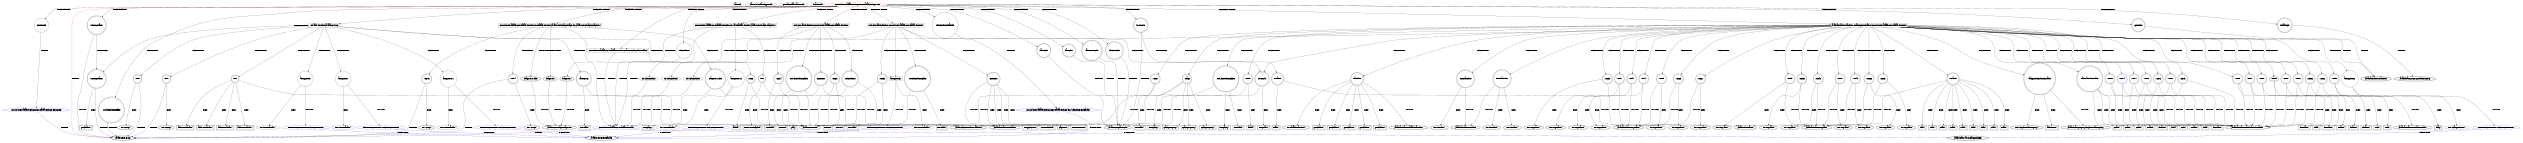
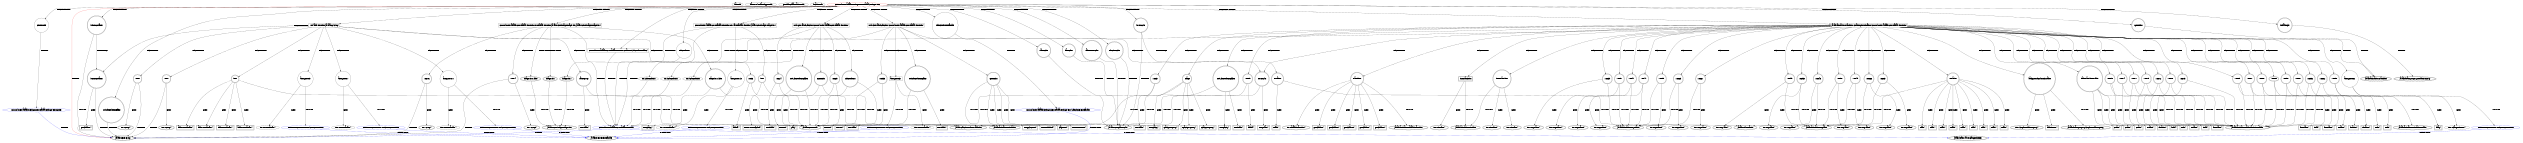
  digraph {
    node [isFrameworkType=true vertexType=VARIABLE_EXPRESION peripheries=2 shape=circle]
    baseInfo [category=extension_graph graphId=976 isAnonymous=false possibleRelation=true isFrameworkType="" vertexType="" peripheries="" shape=""]
    frameworkRelatedTypesInfo [0="javafx.scene.Group" isFrameworkType="" vertexType="" peripheries="" shape=""]
    possibleCollaborationsInfo [0="976~CLIENT_METHOD_DECLARATION-PARAMETER_DECLARATION-CLIENT_METHOD_DECLARATION-PARAMETER_DECLARATION-CLIENT_METHOD_DECLARATION-PARAMETER_DECLARATION-CLIENT_METHOD_DECLARATION-RETURN_TYPE-CLIENT_METHOD_DECLARATION-RETURN_TYPE-CLIENT_METHOD_DECLARATION-RETURN_TYPE-FIELD_DECLARATION-~javafx.scene.Group ~javafx.scene.Group javafx.beans.value.ChangeListener ~false~false" 1="976~FIELD_DECLARATION-~javafx.scene.Group ~javafx.scene.Group ~false~false" 2="976~CLIENT_METHOD_DECLARATION-INSTANTIATION-~javafx.scene.Group ~javafx.event.EventHandler ~false~true" 3="976~CLIENT_METHOD_DECLARATION-INSTANTIATION-~javafx.scene.Group ~javafx.beans.value.ChangeListener ~false~true" 4="976~FIELD_DECLARATION-~javafx.scene.Group ~javafx.event.EventHandler ~false~false" isFrameworkType="" vertexType="" peripheries="" shape=""]
    locationInfo [contextSignature=RadialSettingsMenu filePath="/MrLoNee-RadialFx/RadialFx-master/src/com/mrlonee/radialfx/settingsmenu/RadialSettingsMenu.java" graphId=976 projectName="MrLoNee-RadialFx" isFrameworkType="" vertexType="" peripheries="" shape=""]
    n5 [color=red isFrameworkType=false label="com.mrlonee.radialfx.settingsmenu.RadialSettingsMenu" vertexType=ROOT_CLIENT_CLASS_DECLARATION peripheries="" shape=""]
    n6 [label="javafx.scene.Group" vertexType=FRAMEWORK_CLASS_TYPE shape=""]
    n7 [label=baseColor vertexType=FIELD_DECLARATION]
    n8 [isFrameworkType=false label=centerNode vertexType=FIELD_DECLARATION peripheries=""]
    n9 [label=hoverColor vertexType=FIELD_DECLARATION]
    n10 [label=initialAngle vertexType=FIELD_DECLARATION]
    n11 [label=itemsContainer vertexType=FIELD_DECLARATION]
    n12 [label=notSelectedItemEffect vertexType=FIELD_DECLARATION]
    n13 [label=openAnim vertexType=FIELD_DECLARATION]
    n14 [isFrameworkType=false label=selectedItem vertexType=FIELD_DECLARATION peripheries=""]
    n15 [label=selectionColor vertexType=FIELD_DECLARATION]
    n16 [isFrameworkType=false label=selectionEventHandler vertexType=FIELD_DECLARATION peripheries=""]
    n17 [label=valueColor vertexType=FIELD_DECLARATION]
    n18 [label=valueHoverColor vertexType=FIELD_DECLARATION]
    n19 [isFrameworkType=false label="com.mrlonee.radialfx.core.RadialMenuItem createNotSelectedItemEffect()" shape=box vertexType=CLIENT_METHOD_DECLARATION peripheries=""]
    n20 [isFrameworkType=false label="void addMenuItem(java.lang.String)" shape=box vertexType=CLIENT_METHOD_DECLARATION peripheries=""]
    n21 [isFrameworkType=false label="com.mrlonee.radialfx.core.RadialMenuItem newValueRadialMenuItem(javafx.scene.image.ImageView)" shape=box vertexType=CLIENT_METHOD_DECLARATION peripheries=""]
    n22 [isFrameworkType=false label="com.mrlonee.radialfx.core.RadialMenuItem newRadialMenuItem(javafx.scene.image.ImageView,javafx.scene.image.ImageView)" shape=box vertexType=CLIENT_METHOD_DECLARATION peripheries=""]
    n23 [isFrameworkType=false label="void openValueSelection(com.mrlonee.radialfx.core.RadialMenuItem)" shape=box vertexType=CLIENT_METHOD_DECLARATION peripheries=""]
    n24 [isFrameworkType=false label="void closeValueSelection(com.mrlonee.radialfx.core.RadialMenuItem)" shape=box vertexType=CLIENT_METHOD_DECLARATION peripheries=""]
    n25 [isFrameworkType=false label="javafx.animation.Transition createOpenAnimation(com.mrlonee.radialfx.core.RadialMenuItem)" shape=box vertexType=CLIENT_METHOD_DECLARATION peripheries=""]
    n26 [label="javafx.scene.paint.Color" vertexType=FRAMEWORK_CLASS_TYPE shape=""]
    n27 [color=blue isFrameworkType=false label="com.mrlonee.radialfx.settingsmenu.RadialSettingsMenuCenter" vertexType=REFERENCE_CLIENT_CLASS_DECLARATION peripheries="" shape=""]
    n28 [label=hoverColor]
    n29 [label="javafx.beans.property.DoubleProperty" vertexType=FRAMEWORK_CLASS_TYPE shape=""]
    n30 [label=itemsContainer]
    n31 [label="javafx.animation.Transition" vertexType=FRAMEWORK_CLASS_TYPE shape=""]
    n32 [color=blue isFrameworkType=false label="com.mrlonee.radialfx.core.RadialMenuItem" vertexType=REFERENCE_CLIENT_CLASS_DECLARATION peripheries="" shape=""]
    n33 [color=blue isFrameworkType=false label="com.mrlonee.radialfx.settingsmenu.RadialSettingsMenu.SelectionEventHandler" vertexType=REFERENCE_CLIENT_CLASS_DECLARATION peripheries="" shape=""]
    n34 [label=VAR0]
    n35 [label=VAR1]
    n36 [label=valueGroup]
    n37 [label=VAR3]
    n38 [label=item]
    n39 [isFrameworkType=false label=anonymous7 peripheries=""]
    n40 [isFrameworkType=false label=anonymous9 peripheries=""]
    n41 [isFrameworkType=false label=anonymous11 peripheries=""]
    n42 [label=imageView vertexType=PARAMETER_DECLARATION shape=""]
    n43 [label=item]
    n44 [isFrameworkType=false label=anonymous13 peripheries=""]
    n45 [label=imageView vertexType=PARAMETER_DECLARATION shape=""]
    n46 [label=imageViewWhite vertexType=PARAMETER_DECLARATION shape=""]
    n47 [label=VAR14]
    n48 [label=imageViewWhite]
    n49 [label=VAR16]
    n50 [isFrameworkType=false label=newSelectedItem vertexType=PARAMETER_DECLARATION peripheries="" shape=""]
    n51 [label=notSelectedItemEffect]
    n52 [label=VAR24]
    n53 [label=VAR25]
    n54 [label=selectedItem]
    n55 [label=openAnim]
    n56 [isFrameworkType=false label=newSelectedItem vertexType=PARAMETER_DECLARATION peripheries="" shape=""]
    n57 [label=openAnim]
    n58 [isFrameworkType=false label=anonymous31 shape=box peripheries=""]
    n59 [label=notSelectedItemEffect]
    n60 [label=VAR33]
    n61 [label=Duration]
    n62 [isFrameworkType=false label=newSelectedItem vertexType=PARAMETER_DECLARATION peripheries="" shape=""]
    n63 [label=transition]
    n64 [label=VAR37]
    n65 [label=itemTransition]
    n66 [label=VAR39]
    n67 [label=VAR40]
    n68 [label=VAR41]
    n69 [label=Duration]
    n70 [label=VAR43]
    n71 [label=image]
-   n72 [label=iconTransition]
+   n72 [label=iconTransition shape=box]
    n73 [label=VAR47]
    n74 [label=VAR49]
    n75 [label=VAR51]
    n76 [label=VAR53]
    n77 [label=VAR55]
    n78 [label=VAR57]
    n79 [label=backgroundColorAnimValue]
    n80 [isFrameworkType=false label=anonymous61 peripheries=""]
    n81 [label=VAR65]
    n82 [label=VAR66]
    n83 [label=VAR67]
    n84 [label=VAR69]
    n85 [label=VAR71]
    n86 [label=VAR72]
    n87 [label=VAR73]
-   n88 [label=VAR74 color=blue]
+   n88 [label=VAR74]
    n89 [label=VAR75]
    n90 [label=FadeTransitionBuilder]
    n91 [label=VAR78]
    n92 [label=VAR79]
    n93 [label=VAR80]
    n94 [label=VAR81]
    n95 [label=VAR82]
    n96 [label=VAR85]
    n97 [label=VAR87]
    n98 [label=VAR88 shape=ellipse]
    n99 [label=VAR89]
    n100 [label=VAR90]
    n101 [label=VAR91]
    n102 [label=VAR92]
    n103 [label=notSelectedItemEffect]
    n104 [label="interpolate()" shape=box vertexType=INSIDE_CALL]
    n105 [label="getChildren()" shape=box vertexType=INSIDE_CALL]
    n106 [label="javafx.beans.value.ChangeListener" vertexType=FRAMEWORK_INTERFACE_TYPE shape=""]
    n107 [label="javafx.event.EventHandler" vertexType=FRAMEWORK_INTERFACE_TYPE shape=""]
    n108 [label="new Group()" vertexType=CONSTRUCTOR_CALL shape=""]
    n109 [label="new Group()" vertexType=CONSTRUCTOR_CALL shape=""]
    n110 [label="javafx.scene.Node" vertexType=FRAMEWORK_CLASS_TYPE shape=""]
    n111 [label="setVisible()" shape=box vertexType=INSIDE_CALL]
    n112 [label="javafx.collections.ObservableList" vertexType=FRAMEWORK_INTERFACE_TYPE shape=""]
    n113 [label="addAll()" shape=box vertexType=INSIDE_CALL]
    n114 [label="addEventHandler()" shape=box vertexType=INSIDE_CALL]
    n115 [label="addEventHandler()" shape=box vertexType=INSIDE_CALL]
    n116 [label="addEventHandler()" shape=box vertexType=INSIDE_CALL]
    n117 [label="addEventHandler()" shape=box vertexType=INSIDE_CALL]
    n118 [color=blue isFrameworkType=false label=REFERENCE_ANONYMOUS_DECLARATION vertexType=REFERENCE_ANONYMOUS_DECLARATION peripheries="" shape=""]
    n119 [isFrameworkType=false label="new EventHandler()" vertexType=CONSTRUCTOR_CALL peripheries="" shape=""]
    n120 [color=blue isFrameworkType=false label=REFERENCE_ANONYMOUS_DECLARATION vertexType=REFERENCE_ANONYMOUS_DECLARATION peripheries="" shape=""]
    n121 [isFrameworkType=false label="new EventHandler()" vertexType=CONSTRUCTOR_CALL peripheries="" shape=""]
    n122 [color=blue isFrameworkType=false label=REFERENCE_ANONYMOUS_DECLARATION vertexType=REFERENCE_ANONYMOUS_DECLARATION peripheries="" shape=""]
    n123 [isFrameworkType=false label="new EventHandler()" vertexType=CONSTRUCTOR_CALL peripheries="" shape=""]
    n124 [label="javafx.scene.image.ImageView" vertexType=FRAMEWORK_CLASS_TYPE shape=""]
    n125 [label="setOnMouseClicked()" shape=box vertexType=INSIDE_CALL]
    n126 [color=blue isFrameworkType=false label=REFERENCE_ANONYMOUS_DECLARATION vertexType=REFERENCE_ANONYMOUS_DECLARATION peripheries="" shape=""]
    n127 [isFrameworkType=false label="new EventHandler()" vertexType=CONSTRUCTOR_CALL peripheries="" shape=""]
    n128 [label="new Group()" vertexType=CONSTRUCTOR_CALL shape=""]
    n129 [label="setOpacity()" shape=box vertexType=INSIDE_CALL]
    n130 [label="new Group()" vertexType=CONSTRUCTOR_CALL shape=""]
    n131 [label="toFront()" shape=box vertexType=INSIDE_CALL]
    n132 [label="setVisible()" shape=box vertexType=INSIDE_CALL]
    n133 [label="toFront()" shape=box vertexType=INSIDE_CALL]
    n134 [label="toFront()" shape=box vertexType=INSIDE_CALL]
    n135 [label="javafx.animation.Animation" vertexType=FRAMEWORK_CLASS_TYPE shape=""]
    n136 [label="play()" shape=box vertexType=INSIDE_CALL]
    n137 [label="setAutoReverse()" shape=box vertexType=INSIDE_CALL]
    n138 [label="setCycleCount()" shape=box vertexType=INSIDE_CALL]
    n139 [label="setOnFinished()" shape=box vertexType=INSIDE_CALL]
    n140 [label="playFrom()" shape=box vertexType=INSIDE_CALL]
    n141 [color=blue isFrameworkType=false label=REFERENCE_ANONYMOUS_DECLARATION vertexType=REFERENCE_ANONYMOUS_DECLARATION peripheries="" shape=""]
    n142 [isFrameworkType=false label="new EventHandler()" vertexType=CONSTRUCTOR_CALL peripheries="" shape=""]
    n143 [label="setVisible()" shape=box vertexType=INSIDE_CALL]
    n144 [label="setVisible()" shape=box vertexType=INSIDE_CALL]
    n145 [label="javafx.util.Duration" vertexType=FRAMEWORK_CLASS_TYPE shape=""]
    n146 [label="millis()" shape=box vertexType=INSIDE_CALL]
    n147 [label="javafx.animation.ParallelTransition" vertexType=FRAMEWORK_CLASS_TYPE shape=""]
    n148 [label="new ParallelTransition()" vertexType=CONSTRUCTOR_CALL shape=""]
    n149 [label="getChildren()" shape=box vertexType=INSIDE_CALL]
    n150 [label="getChildren()" shape=box vertexType=INSIDE_CALL]
    n151 [label="getChildren()" shape=box vertexType=INSIDE_CALL]
    n152 [label="getChildren()" shape=box vertexType=INSIDE_CALL]
    n153 [label="getChildren()" shape=box vertexType=INSIDE_CALL]
    n154 [label="setVisible()" shape=box vertexType=INSIDE_CALL]
    n155 [label="javafx.animation.Timeline" vertexType=FRAMEWORK_CLASS_TYPE shape=""]
    n156 [label="new Timeline()" vertexType=CONSTRUCTOR_CALL shape=""]
    n157 [label="new Timeline()" vertexType=CONSTRUCTOR_CALL shape=""]
    n158 [label="javafx.animation.KeyFrame" vertexType=FRAMEWORK_CLASS_TYPE shape=""]
    n159 [label="new KeyFrame()" vertexType=CONSTRUCTOR_CALL shape=""]
    n160 [label="javafx.animation.KeyValue" vertexType=FRAMEWORK_CLASS_TYPE shape=""]
    n161 [label="new KeyValue()" vertexType=CONSTRUCTOR_CALL shape=""]
    n162 [label="new KeyFrame()" vertexType=CONSTRUCTOR_CALL shape=""]
    n163 [label="millis()" shape=box vertexType=INSIDE_CALL]
    n164 [label="millis()" shape=box vertexType=INSIDE_CALL]
    n165 [label="millis()" shape=box vertexType=INSIDE_CALL]
    n166 [label="millis()" shape=box vertexType=INSIDE_CALL]
    n167 [label="millis()" shape=box vertexType=INSIDE_CALL]
    n168 [label="millis()" shape=box vertexType=INSIDE_CALL]
    n169 [label="millis()" shape=box vertexType=INSIDE_CALL]
    n170 [label="millis()" shape=box vertexType=INSIDE_CALL]
    n171 [label="millis()" shape=box vertexType=INSIDE_CALL]
    n172 [label="new KeyValue()" vertexType=CONSTRUCTOR_CALL shape=""]
    n173 [label="setOpacity()" shape=box vertexType=INSIDE_CALL]
    n174 [label="opacityProperty()" shape=box vertexType=INSIDE_CALL]
    n175 [label="opacityProperty()" shape=box vertexType=INSIDE_CALL]
    n176 [label="opacityProperty()" shape=box vertexType=INSIDE_CALL]
    n177 [label="new Timeline()" vertexType=CONSTRUCTOR_CALL shape=""]
    n178 [label="new KeyFrame()" vertexType=CONSTRUCTOR_CALL shape=""]
    n179 [label="new KeyValue()" vertexType=CONSTRUCTOR_CALL shape=""]
    n180 [label="new KeyFrame()" vertexType=CONSTRUCTOR_CALL shape=""]
    n181 [label="new KeyValue()" vertexType=CONSTRUCTOR_CALL shape=""]
    n182 [label="new KeyFrame()" vertexType=CONSTRUCTOR_CALL shape=""]
    n183 [label="new KeyValue()" vertexType=CONSTRUCTOR_CALL shape=""]
    n184 [label="javafx.beans.property.SimpleDoubleProperty" vertexType=FRAMEWORK_CLASS_TYPE shape=""]
    n185 [label="new SimpleDoubleProperty()" vertexType=CONSTRUCTOR_CALL shape=""]
    n186 [label="addListener()" shape=box vertexType=INSIDE_CALL]
    n187 [color=blue isFrameworkType=false label=REFERENCE_ANONYMOUS_DECLARATION vertexType=REFERENCE_ANONYMOUS_DECLARATION peripheries="" shape=""]
    n188 [isFrameworkType=false label="new ChangeListener()" vertexType=CONSTRUCTOR_CALL peripheries="" shape=""]
    n189 [label="new KeyFrame()" vertexType=CONSTRUCTOR_CALL shape=""]
    n190 [label="new KeyValue()" vertexType=CONSTRUCTOR_CALL shape=""]
    n191 [label="new KeyFrame()" vertexType=CONSTRUCTOR_CALL shape=""]
    n192 [label="new KeyValue()" vertexType=CONSTRUCTOR_CALL shape=""]
    n193 [label="javafx.animation.FadeTransitionBuilder" vertexType=FRAMEWORK_CLASS_TYPE shape=""]
    n194 [label="build()" shape=box vertexType=INSIDE_CALL]
    n195 [label="toValue()" shape=box vertexType=INSIDE_CALL]
    n196 [label="fromValue()" shape=box vertexType=INSIDE_CALL]
    n197 [label="duration()" shape=box vertexType=INSIDE_CALL]
    n198 [label="node()" shape=box vertexType=INSIDE_CALL]
    n199 [label="create()" shape=box vertexType=INSIDE_CALL]
    n200 [label="create()" shape=box vertexType=INSIDE_CALL]
    n201 [label="create()" shape=box vertexType=INSIDE_CALL]
    n202 [label="build()" shape=box vertexType=INSIDE_CALL]
    n203 [label="toValue()" shape=box vertexType=INSIDE_CALL]
    n204 [label="fromValue()" shape=box vertexType=INSIDE_CALL]
    n205 [label="duration()" shape=box vertexType=INSIDE_CALL]
    n206 [label="node()" shape=box vertexType=INSIDE_CALL]
    n207 [label="addAll()" shape=box vertexType=INSIDE_CALL]
    n208 [label="build()" shape=box vertexType=INSIDE_CALL]
    n209 [label="toValue()" shape=box vertexType=INSIDE_CALL]
    n210 [label="fromValue()" shape=box vertexType=INSIDE_CALL]
    n211 [label="javafx.animation.AnimationBuilder" vertexType=FRAMEWORK_CLASS_TYPE shape=""]
    n212 [label="delay()" shape=box vertexType=INSIDE_CALL]
    n213 [label="duration()" shape=box vertexType=INSIDE_CALL]
    n214 [label="node()" shape=box vertexType=INSIDE_CALL]
    n215 [label="setOpacity()" shape=box vertexType=INSIDE_CALL]
    n216 [label="setVisible()" shape=box vertexType=INSIDE_CALL]
    n5 -> n6 [color=red label=EXTEND]
    n5 -> n7 [label=DECLARE_FIELD]
    n5 -> n8 [label=DECLARE_FIELD]
    n5 -> n9 [label=DECLARE_FIELD]
    n5 -> n10 [label=DECLARE_FIELD]
    n5 -> n11 [label=DECLARE_FIELD]
    n5 -> n12 [label=DECLARE_FIELD]
    n5 -> n13 [label=DECLARE_FIELD]
    n5 -> n14 [label=DECLARE_FIELD]
    n5 -> n15 [label=DECLARE_FIELD]
    n5 -> n16 [label=DECLARE_FIELD]
    n5 -> n17 [label=DECLARE_FIELD]
    n5 -> n18 [label=DECLARE_FIELD]
    n5 -> n19 [label=DECLARE_METHOD]
    n5 -> n20 [label=DECLARE_METHOD]
    n5 -> n21 [label=DECLARE_METHOD]
    n5 -> n22 [label=DECLARE_METHOD]
    n5 -> n23 [label=DECLARE_METHOD]
    n5 -> n24 [label=DECLARE_METHOD]
    n5 -> n25 [label=DECLARE_METHOD]
    n7 -> n26 [label=OF_TYPE]
    n8 -> n27 [label=OF_TYPE]
    n9 -> n26 [label=OF_TYPE]
    n9 -> n28 [label=REFERENCE]
    n10 -> n29 [label=OF_TYPE]
    n11 -> n6 [label=OF_TYPE]
    n11 -> n30 [label=REFERENCE]
    n12 -> n6 [label=OF_TYPE]
    n13 -> n31 [label=OF_TYPE]
    n14 -> n32 [label=OF_TYPE]
    n15 -> n26 [label=OF_TYPE]
    n16 -> n33 [label=OF_TYPE]
    n17 -> n26 [label=OF_TYPE]
    n18 -> n26 [label=OF_TYPE]
    n19 -> n32 [label=RETURN]
    n20 -> n30 [label=INSTANTIATE]
    n20 -> n34 [label=INSTANTIATE]
    n20 -> n35 [label=INSTANTIATE]
    n20 -> n36 [label=INSTANTIATE]
    n20 -> n37 [label=INSTANTIATE]
    n20 -> n38 [label=INSTANTIATE]
    n20 -> n39 [label=INSTANTIATE]
    n20 -> n40 [label=INSTANTIATE]
    n20 -> n41 [label=INSTANTIATE]
    n21 -> n32 [label=RETURN]
    n21 -> n42 [label=PARAMETER]
    n21 -> n43 [label=INSTANTIATE]
    n21 -> n44 [label=INSTANTIATE]
    n22 -> n32 [label=RETURN]
    n22 -> n45 [label=PARAMETER]
    n22 -> n46 [label=PARAMETER]
    n22 -> n47 [label=INSTANTIATE]
    n22 -> n48 [label=INSTANTIATE]
    n22 -> n49 [label=INSTANTIATE]
    n23 -> n50 [label=PARAMETER]
    n23 -> n51 [label=INSTANTIATE]
    n23 -> n52 [label=INSTANTIATE]
    n23 -> n53 [label=INSTANTIATE]
    n23 -> n54 [label=INSTANTIATE]
    n23 -> n55 [label=INSTANTIATE]
    n24 -> n56 [label=PARAMETER]
    n24 -> n57 [label=INSTANTIATE]
    n24 -> n58 [label=INSTANTIATE]
    n24 -> n59 [label=INSTANTIATE]
    n24 -> n60 [label=INSTANTIATE]
    n24 -> n61 [label=INSTANTIATE]
    n25 -> n28 [label=INSTANTIATE]
    n25 -> n31 [label=RETURN]
    n25 -> n62 [label=PARAMETER]
    n25 -> n63 [label=INSTANTIATE]
    n25 -> n64 [label=INSTANTIATE]
    n25 -> n65 [label=INSTANTIATE]
    n25 -> n66 [label=INSTANTIATE]
    n25 -> n67 [label=INSTANTIATE]
    n25 -> n68 [label=INSTANTIATE]
    n25 -> n69 [label=INSTANTIATE]
    n25 -> n70 [label=INSTANTIATE]
    n25 -> n71 [label=INSTANTIATE]
    n25 -> n72 [label=INSTANTIATE]
    n25 -> n73 [label=INSTANTIATE]
    n25 -> n74 [label=INSTANTIATE]
    n25 -> n75 [label=INSTANTIATE]
    n25 -> n76 [label=INSTANTIATE]
    n25 -> n77 [label=INSTANTIATE]
    n25 -> n78 [label=INSTANTIATE]
    n25 -> n79 [label=INSTANTIATE]
    n25 -> n80 [label=INSTANTIATE]
    n25 -> n81 [label=INSTANTIATE]
    n25 -> n82 [label=INSTANTIATE]
    n25 -> n83 [label=INSTANTIATE]
    n25 -> n84 [label=INSTANTIATE]
    n25 -> n85 [label=INSTANTIATE]
    n25 -> n86 [label=INSTANTIATE]
    n25 -> n87 [label=INSTANTIATE]
    n25 -> n88 [label=INSTANTIATE]
    n25 -> n89 [label=INSTANTIATE]
    n25 -> n90 [label=INSTANTIATE]
    n25 -> n91 [label=INSTANTIATE]
    n25 -> n92 [label=INSTANTIATE]
    n25 -> n93 [label=INSTANTIATE]
    n25 -> n94 [label=INSTANTIATE]
    n25 -> n95 [label=INSTANTIATE]
    n25 -> n96 [label=INSTANTIATE]
    n25 -> n97 [label=INSTANTIATE]
    n25 -> n98 [label=INSTANTIATE]
    n25 -> n99 [label=INSTANTIATE]
    n25 -> n100 [label=INSTANTIATE]
    n25 -> n101 [label=INSTANTIATE]
    n25 -> n102 [label=INSTANTIATE]
    n25 -> n103 [label=INSTANTIATE]
    n27 -> n6 [color=blue label=EXTEND]
    n28 -> n26 [label=OF_TYPE]
    n28 -> n104 [label=CALL]
    n30 -> n6 [label=OF_TYPE]
    n30 -> n105 [label=CALL]
    n32 -> n6 [color=blue label=EXTEND]
    n32 -> n106 [color=blue label=IMPLEMENT]
    n33 -> n107 [color=blue label=IMPLEMENT]
    n34 -> n6 [label=OF_TYPE]
    n34 -> n108 [label=CALL]
    n35 -> n6 [label=OF_TYPE]
    n35 -> n109 [label=CALL]
    n36 -> n110 [label=OF_TYPE]
    n36 -> n111 [label=CALL]
    n37 -> n112 [label=OF_TYPE]
    n37 -> n113 [label=CALL]
    n38 -> n110 [label=OF_TYPE]
    n38 -> n114 [label=CALL]
    n38 -> n115 [label=CALL]
    n38 -> n116 [label=CALL]
    n38 -> n117 [label=CALL]
    n39 -> n118 [label=OF_TYPE]
    n39 -> n119 [label=CALL]
    n40 -> n120 [label=OF_TYPE]
    n40 -> n121 [label=CALL]
    n41 -> n122 [label=OF_TYPE]
    n41 -> n123 [label=CALL]
    n42 -> n124 [label=OF_TYPE]
    n43 -> n110 [label=OF_TYPE]
    n43 -> n125 [label=CALL]
    n44 -> n126 [label=OF_TYPE]
    n44 -> n127 [label=CALL]
    n45 -> n124 [label=OF_TYPE]
    n46 -> n124 [label=OF_TYPE]
    n47 -> n6 [label=OF_TYPE]
    n47 -> n128 [label=CALL]
    n48 -> n110 [label=OF_TYPE]
    n48 -> n129 [label=CALL]
    n49 -> n6 [label=OF_TYPE]
    n49 -> n130 [label=CALL]
    n50 -> n32 [label=OF_TYPE]
    n51 -> n110 [label=OF_TYPE]
    n51 -> n131 [label=CALL]
    n52 -> n110 [label=OF_TYPE]
    n52 -> n132 [label=CALL]
    n53 -> n110 [label=OF_TYPE]
    n53 -> n133 [label=CALL]
    n54 -> n110 [label=OF_TYPE]
    n54 -> n134 [label=CALL]
    n55 -> n135 [label=OF_TYPE]
    n55 -> n136 [label=CALL]
    n56 -> n32 [label=OF_TYPE]
    n57 -> n135 [label=OF_TYPE]
    n57 -> n137 [label=CALL]
    n57 -> n138 [label=CALL]
    n57 -> n139 [label=CALL]
    n57 -> n140 [label=CALL]
    n58 -> n141 [label=OF_TYPE]
    n58 -> n142 [label=CALL]
    n59 -> n110 [label=OF_TYPE]
    n59 -> n143 [label=CALL]
    n60 -> n110 [label=OF_TYPE]
    n60 -> n144 [label=CALL]
    n61 -> n145 [label=OF_TYPE]
    n61 -> n146 [label=CALL]
    n62 -> n32 [label=OF_TYPE]
    n63 -> n147 [label=OF_TYPE]
    n63 -> n148 [label=CALL]
    n63 -> n149 [label=CALL]
    n63 -> n150 [label=CALL]
    n63 -> n151 [label=CALL]
    n63 -> n152 [label=CALL]
    n63 -> n153 [label=CALL]
    n64 -> n110 [label=OF_TYPE]
    n64 -> n154 [label=CALL]
    n65 -> n155 [label=OF_TYPE]
    n65 -> n156 [label=CALL]
    n65 -> n157 [label=CALL]
    n66 -> n158 [label=OF_TYPE]
    n66 -> n159 [label=CALL]
    n67 -> n160 [label=OF_TYPE]
    n67 -> n161 [label=CALL]
    n68 -> n158 [label=OF_TYPE]
    n68 -> n162 [label=CALL]
    n69 -> n145 [label=OF_TYPE]
    n69 -> n163 [label=CALL]
    n69 -> n164 [label=CALL]
    n69 -> n165 [label=CALL]
    n69 -> n166 [label=CALL]
    n69 -> n167 [label=CALL]
    n69 -> n168 [label=CALL]
    n69 -> n169 [label=CALL]
    n69 -> n170 [label=CALL]
    n69 -> n171 [label=CALL]
    n70 -> n160 [label=OF_TYPE]
    n70 -> n172 [label=CALL]
    n71 -> n110 [label=OF_TYPE]
    n71 -> n173 [label=CALL]
    n71 -> n174 [label=CALL]
    n71 -> n175 [label=CALL]
    n71 -> n176 [label=CALL]
    n72 -> n155 [label=OF_TYPE]
    n72 -> n177 [label=CALL]
    n73 -> n158 [label=OF_TYPE]
    n73 -> n178 [label=CALL]
    n74 -> n160 [label=OF_TYPE]
    n74 -> n179 [label=CALL]
    n75 -> n158 [label=OF_TYPE]
    n75 -> n180 [label=CALL]
    n76 -> n160 [label=OF_TYPE]
    n76 -> n181 [label=CALL]
    n77 -> n158 [label=OF_TYPE]
    n77 -> n182 [label=CALL]
    n78 -> n160 [label=OF_TYPE]
    n78 -> n183 [label=CALL]
    n79 -> n184 [label=OF_TYPE]
    n79 -> n185 [label=CALL]
    n79 -> n186 [label=CALL]
    n80 -> n187 [label=OF_TYPE]
    n80 -> n188 [label=CALL]
    n81 -> n158 [label=OF_TYPE]
    n81 -> n189 [label=CALL]
    n82 -> n160 [label=OF_TYPE]
    n82 -> n190 [label=CALL]
    n83 -> n158 [label=OF_TYPE]
    n83 -> n191 [label=CALL]
    n84 -> n160 [label=OF_TYPE]
    n84 -> n192 [label=CALL]
    n85 -> n193 [label=OF_TYPE]
    n85 -> n194 [label=CALL]
    n86 -> n193 [label=OF_TYPE]
    n86 -> n195 [label=CALL]
    n87 -> n193 [label=OF_TYPE]
    n87 -> n196 [label=CALL]
    n88 -> n193 [label=OF_TYPE]
    n88 -> n197 [label=CALL]
    n89 -> n193 [label=OF_TYPE]
    n89 -> n198 [label=CALL]
    n90 -> n193 [label=OF_TYPE]
    n90 -> n199 [label=CALL]
    n90 -> n200 [label=CALL]
    n90 -> n201 [label=CALL]
    n91 -> n193 [label=OF_TYPE]
    n91 -> n202 [label=CALL]
    n92 -> n193 [label=OF_TYPE]
    n92 -> n203 [label=CALL]
    n93 -> n193 [label=OF_TYPE]
    n93 -> n204 [label=CALL]
    n94 -> n193 [label=OF_TYPE]
    n94 -> n205 [label=CALL]
    n95 -> n193 [label=OF_TYPE]
    n95 -> n206 [label=CALL]
    n96 -> n112 [label=OF_TYPE]
    n96 -> n207 [label=CALL]
    n97 -> n193 [label=OF_TYPE]
    n97 -> n208 [label=CALL]
    n98 -> n193 [label=OF_TYPE]
    n98 -> n209 [label=CALL]
    n99 -> n193 [label=OF_TYPE]
    n99 -> n210 [label=CALL]
    n100 -> n211 [label=OF_TYPE]
    n100 -> n212 [label=CALL]
    n101 -> n193 [label=OF_TYPE]
    n101 -> n213 [label=CALL]
    n102 -> n193 [label=OF_TYPE]
    n102 -> n214 [label=CALL]
    n103 -> n110 [label=OF_TYPE]
    n103 -> n215 [label=CALL]
    n103 -> n216 [label=CALL]
    n118 -> n107 [color=blue label=IMPLEMENT]
    n120 -> n107 [color=blue label=IMPLEMENT]
    n122 -> n107 [color=blue label=IMPLEMENT]
    n126 -> n107 [color=blue label=IMPLEMENT]
    n141 -> n107 [color=blue label=IMPLEMENT]
    n187 -> n106 [color=blue label=IMPLEMENT]
  }
